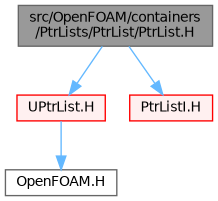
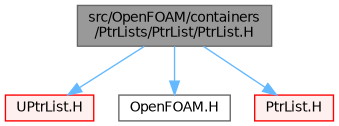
  digraph {
    node [color=red fillcolor="#FFF0F0" fontname=Helvetica fontsize=10 shape=box style=filled]
    edge [color=steelblue1 fontname=Helvetica fontsize=10 labelfontname=Helvetica labelfontsize=10 style=solid]
    n1 [color=gray40 fillcolor=grey60 fontcolor=black height=0.2 label="src/OpenFOAM/containers\l/PtrLists/PtrList/PtrList.H" width=0.4]
    n2 [height=0.2 label="UPtrList.H" width=0.4]
    n3 [color=grey40 fillcolor=white height=0.2 label="OpenFOAM.H" width=0.4]
-   n4 [height=0.2 label="PtrListI.H" width=0.4]
+   n4 [height=0.2 label="PtrList.H" width=0.4]
    n1 -> n2
-   n2 -> n3
+   n1 -> n3
    n1 -> n4
  }
